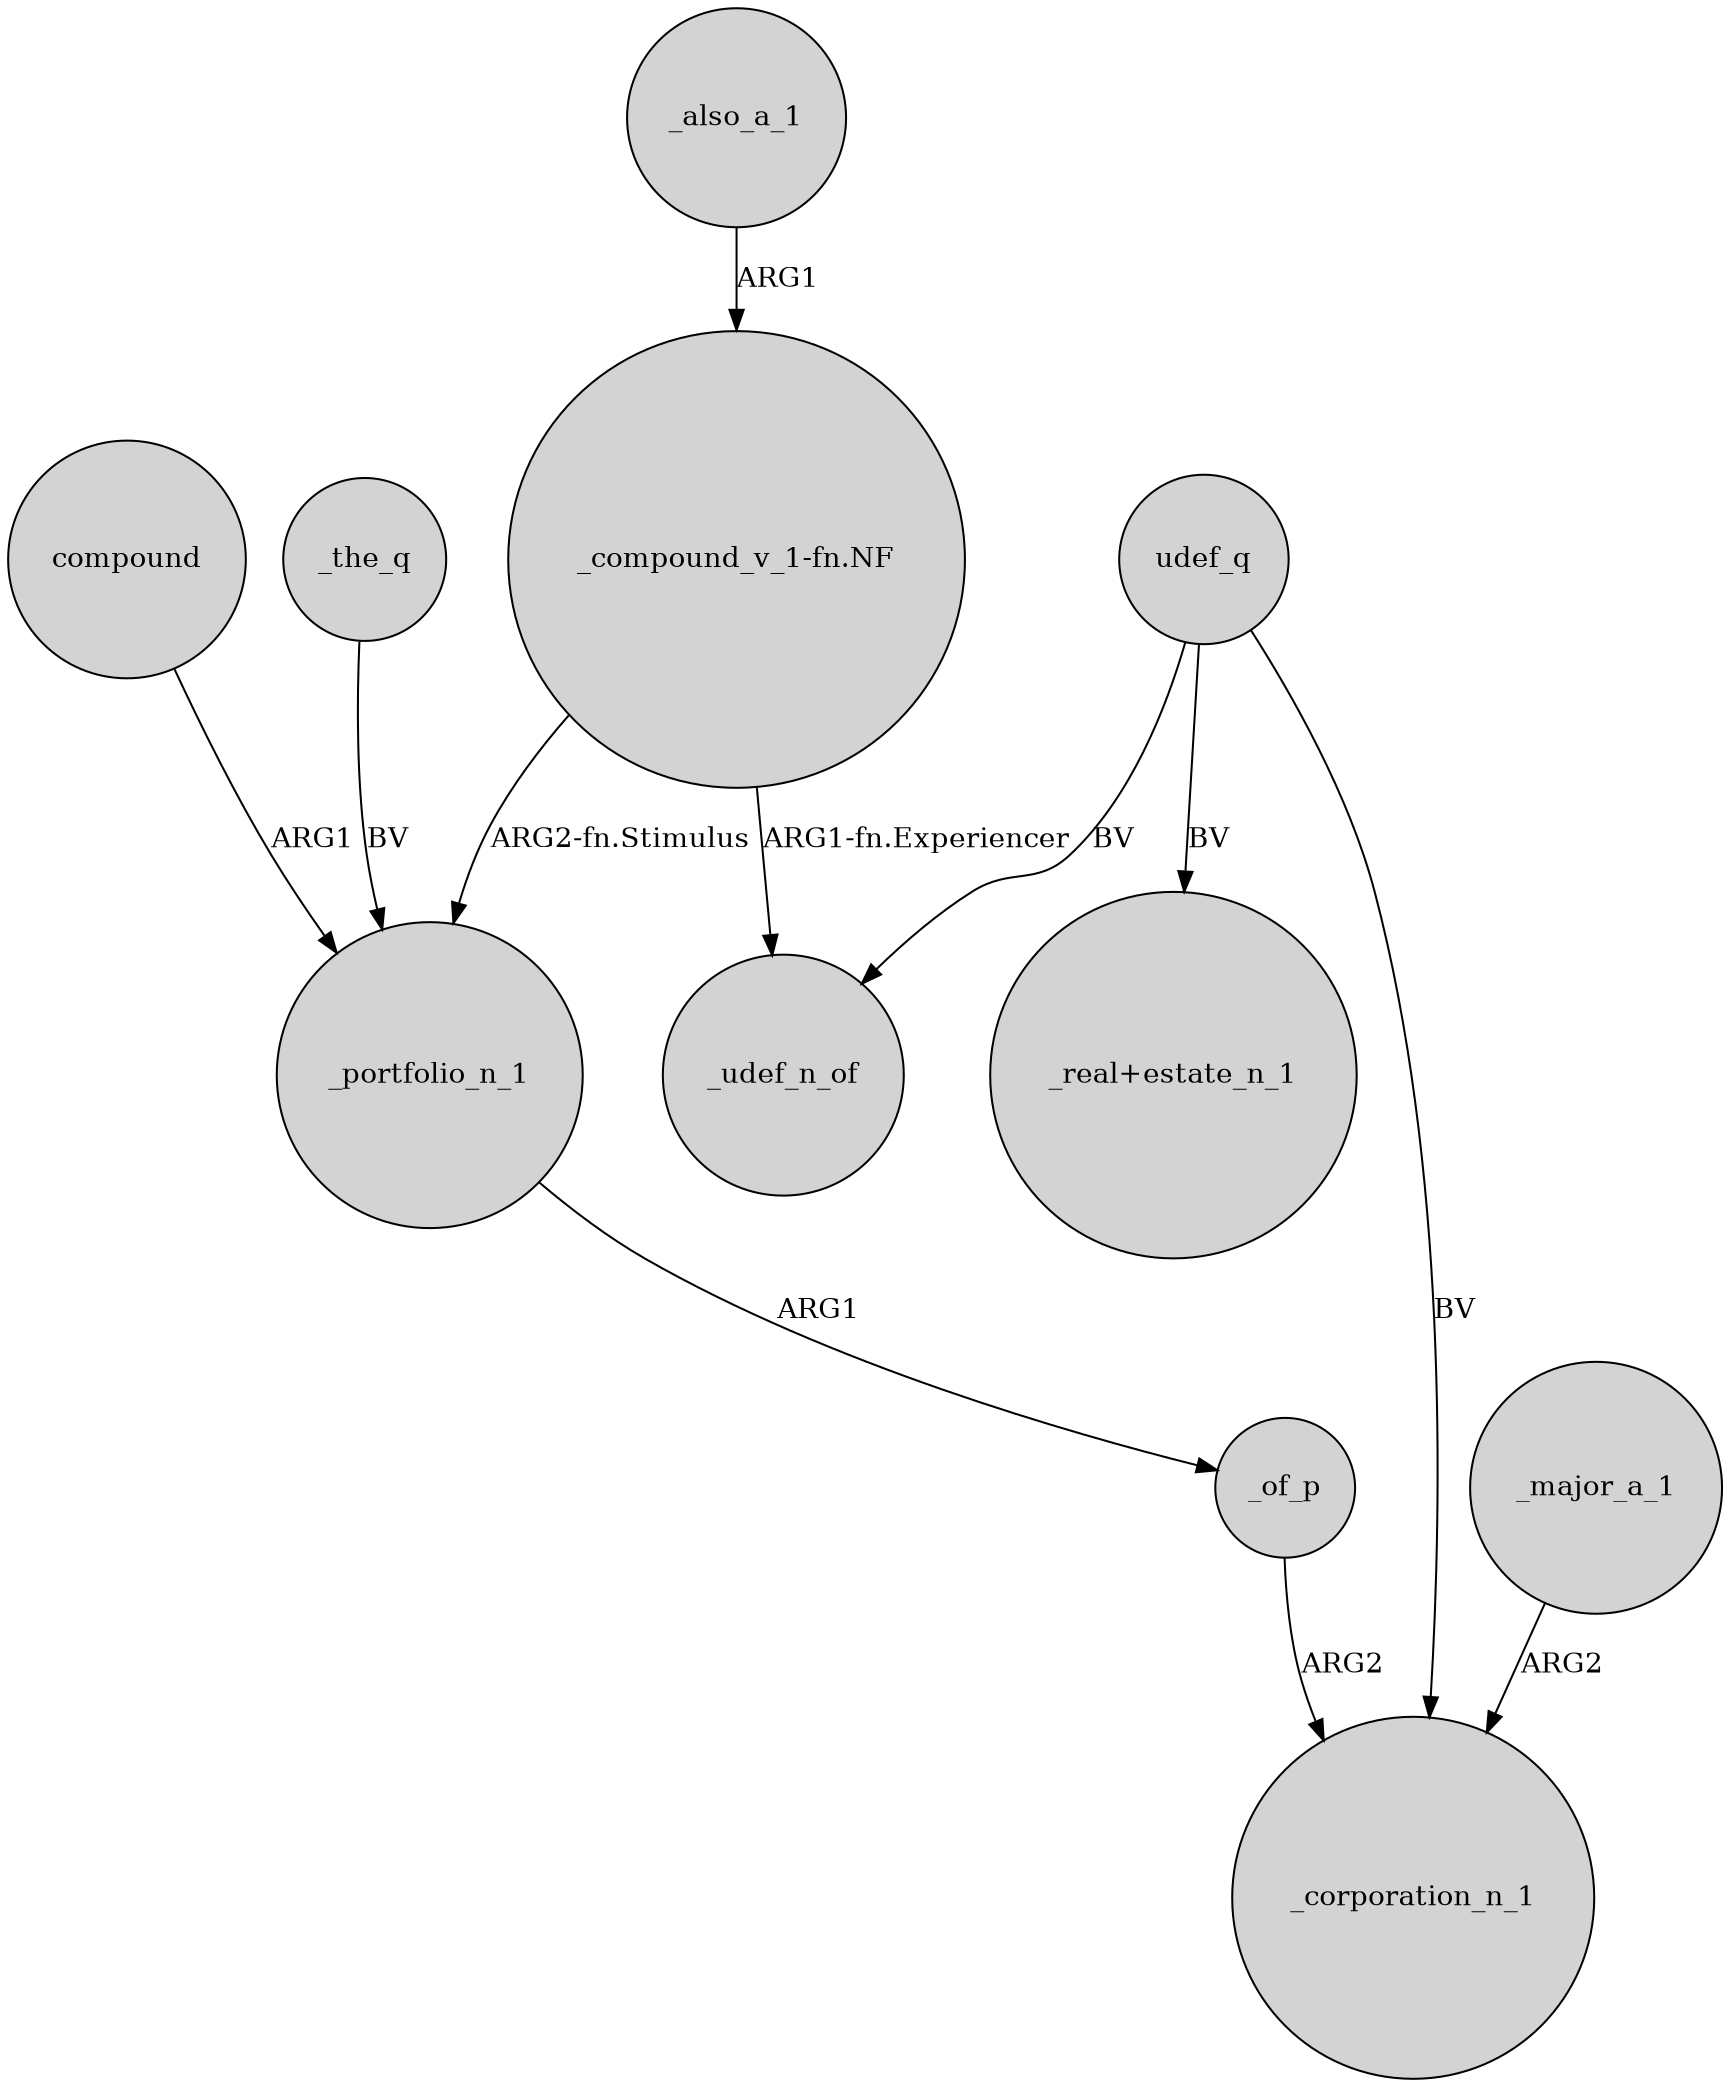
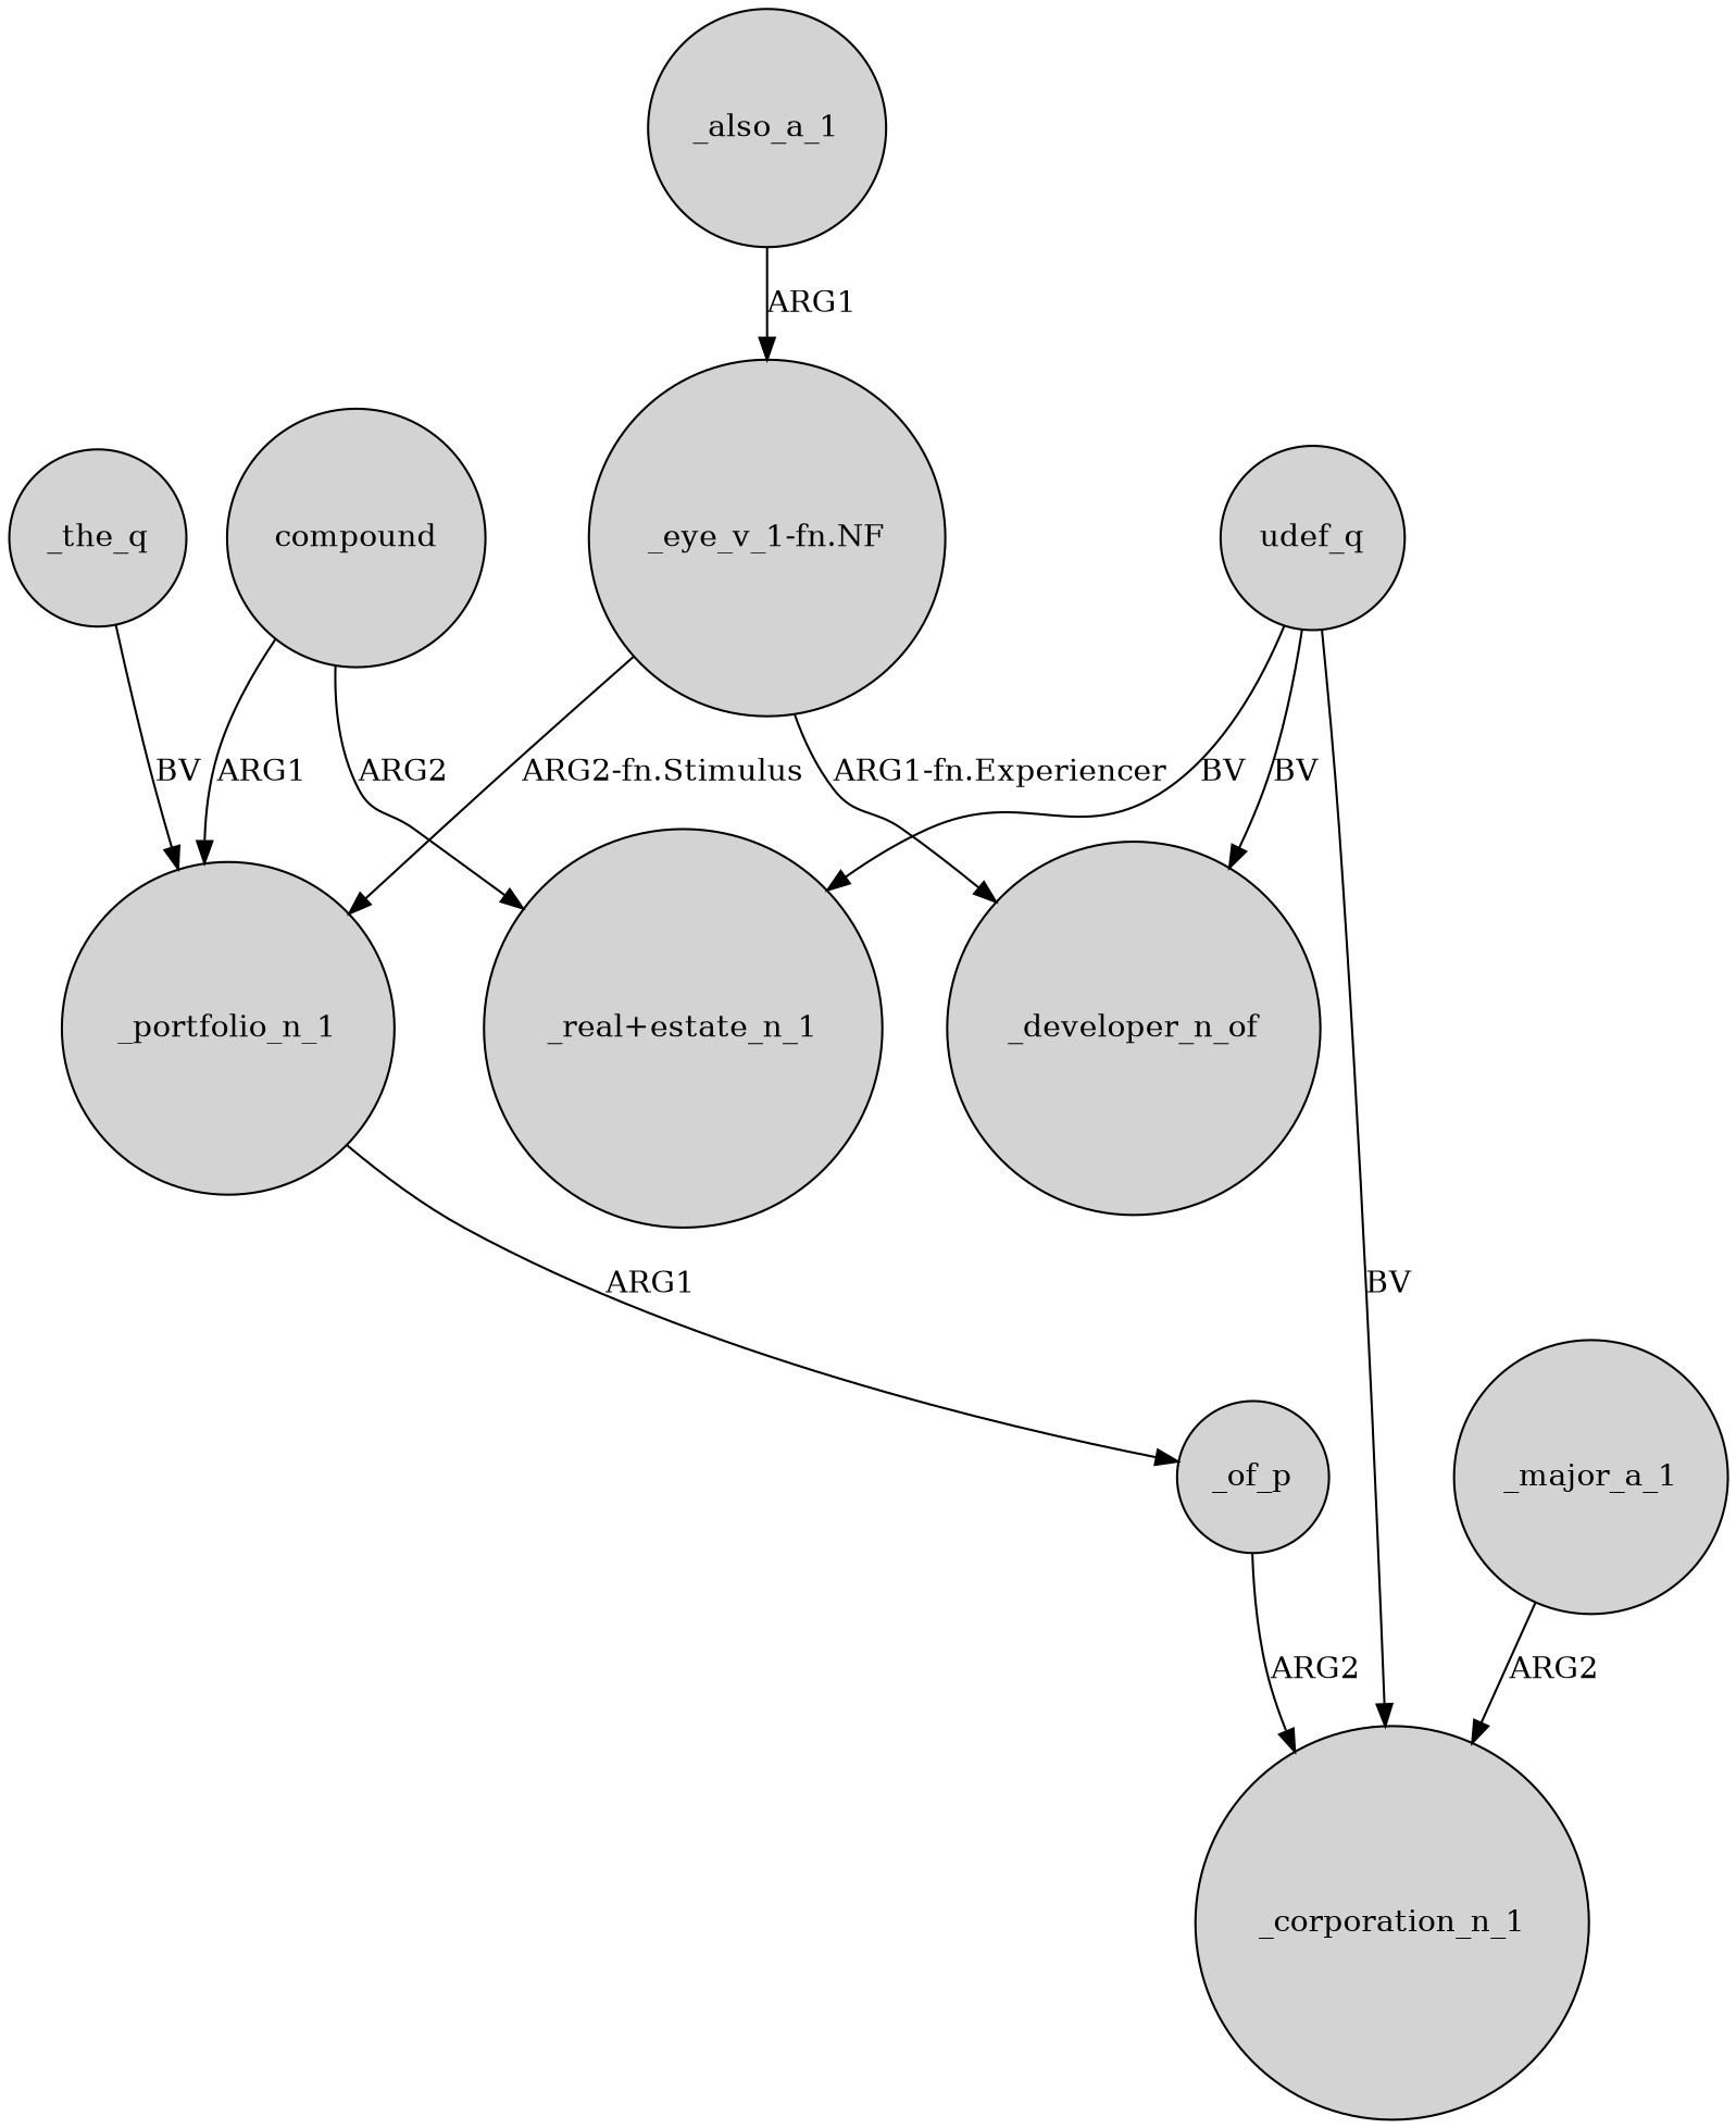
  digraph {
    node [shape=circle style=filled]
    _also_a_1
-   "_eye_v_1-fn.NF" [label="_compound_v_1-fn.NF"]
+   "_eye_v_1-fn.NF"
    _portfolio_n_1
-   _developer_n_of [label=_udef_n_of]
+   _developer_n_of
    _of_p
    compound
    "_real+estate_n_1"
    udef_q
    _corporation_n_1
    _the_q
    _major_a_1
    _also_a_1 -> "_eye_v_1-fn.NF" [label=ARG1]
    "_eye_v_1-fn.NF" -> _portfolio_n_1 [label="ARG2-fn.Stimulus"]
    "_eye_v_1-fn.NF" -> _developer_n_of [label="ARG1-fn.Experiencer"]
    _portfolio_n_1 -> _of_p [label=ARG1]
    _of_p -> _corporation_n_1 [label=ARG2]
    compound -> _portfolio_n_1 [label=ARG1]
+   compound -> "_real+estate_n_1" [label=ARG2]
    udef_q -> _developer_n_of [label=BV]
    udef_q -> "_real+estate_n_1" [label=BV]
    udef_q -> _corporation_n_1 [label=BV]
    _the_q -> _portfolio_n_1 [label=BV]
    _major_a_1 -> _corporation_n_1 [label=ARG2]
  }
